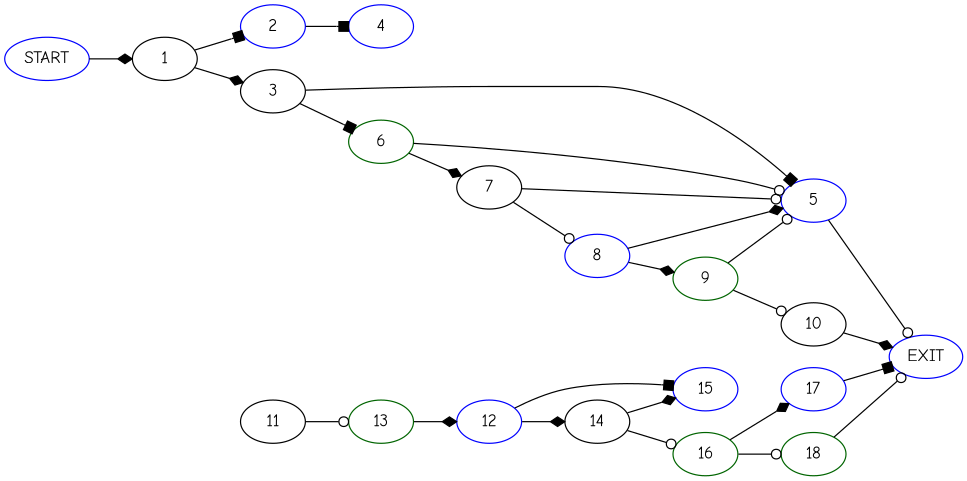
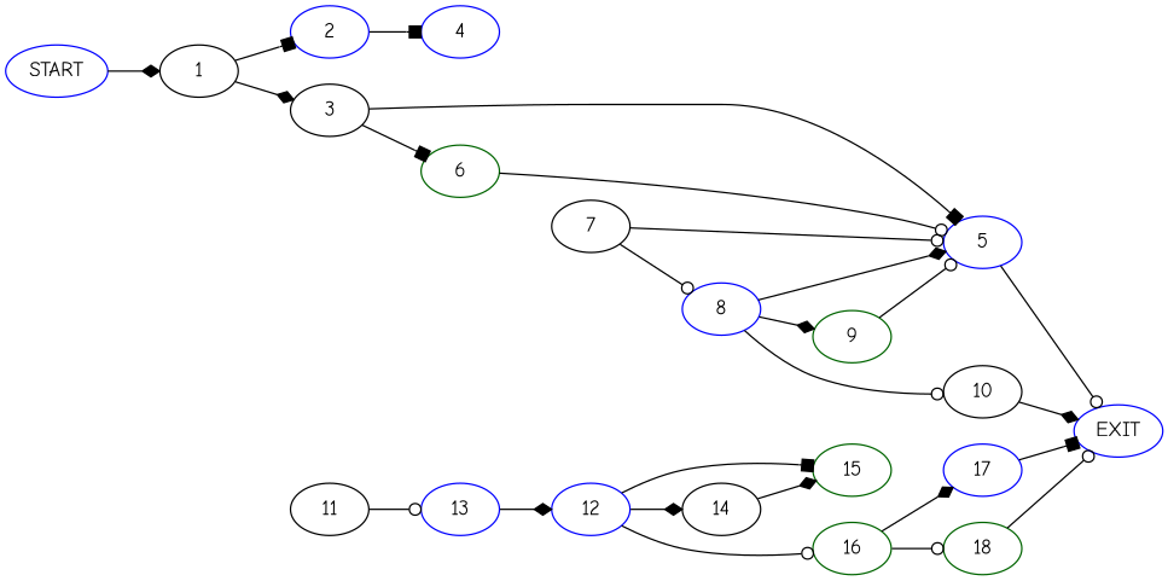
  digraph {
    fontname="Comic Neue"
    rankdir=LR
    node [color=blue fontname="Comic Neue"]
    edge [arrowhead=diamond fontname="Comic Neue"]
    n1 [label=START]
    1 [color=black]
    2
    3 [color=black]
    n5 [label=EXIT]
    4
    5
    6 [color=darkgreen]
    7 [color=black]
    8
    9 [color=darkgreen]
    10 [color=black]
    11 [color=black]
-   13 [color=darkgreen]
+   13
    14 [color=black]
    12
-   15
+   15 [color=darkgreen]
    16 [color=darkgreen]
    17
    18 [color=darkgreen]
    n1 -> 1
    1 -> 2 [arrowhead=box]
    1 -> 3
    2 -> 4 [arrowhead=box]
    3 -> 5 [arrowhead=box]
    3 -> 6 [arrowhead=box]
    5 -> n5 [arrowhead=odot]
    6 -> 5 [arrowhead=odot]
-   6 -> 7
    7 -> 5 [arrowhead=odot]
    7 -> 8 [arrowhead=odot]
    8 -> 5
    8 -> 9
    9 -> 5 [arrowhead=odot]
-   9 -> 10 [arrowhead=odot]
+   8 -> 10 [arrowhead=odot]
    10 -> n5
    11 -> 13 [arrowhead=odot]
    13 -> 12
    14 -> 15
-   14 -> 16 [arrowhead=odot]
+   12 -> 16 [arrowhead=odot]
    12 -> 14
    12 -> 15 [arrowhead=box]
    16 -> 17
    16 -> 18 [arrowhead=odot]
    17 -> n5 [arrowhead=box]
    18 -> n5 [arrowhead=odot]
  }
